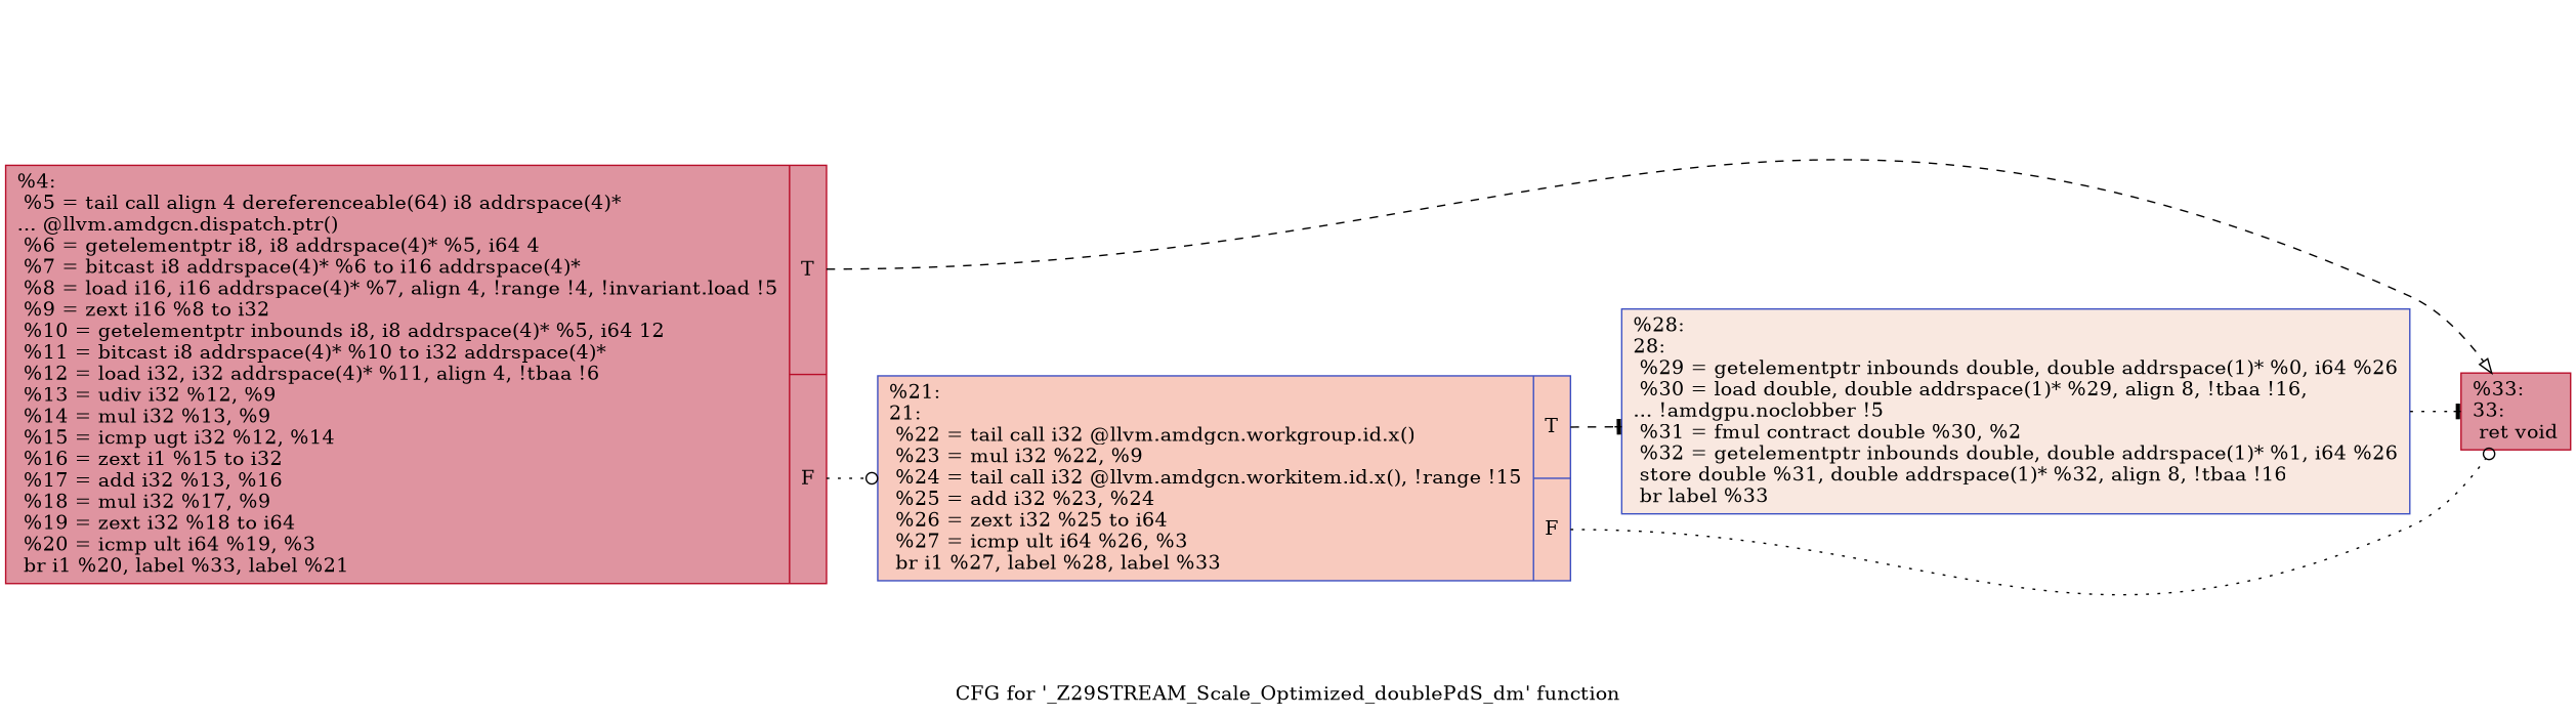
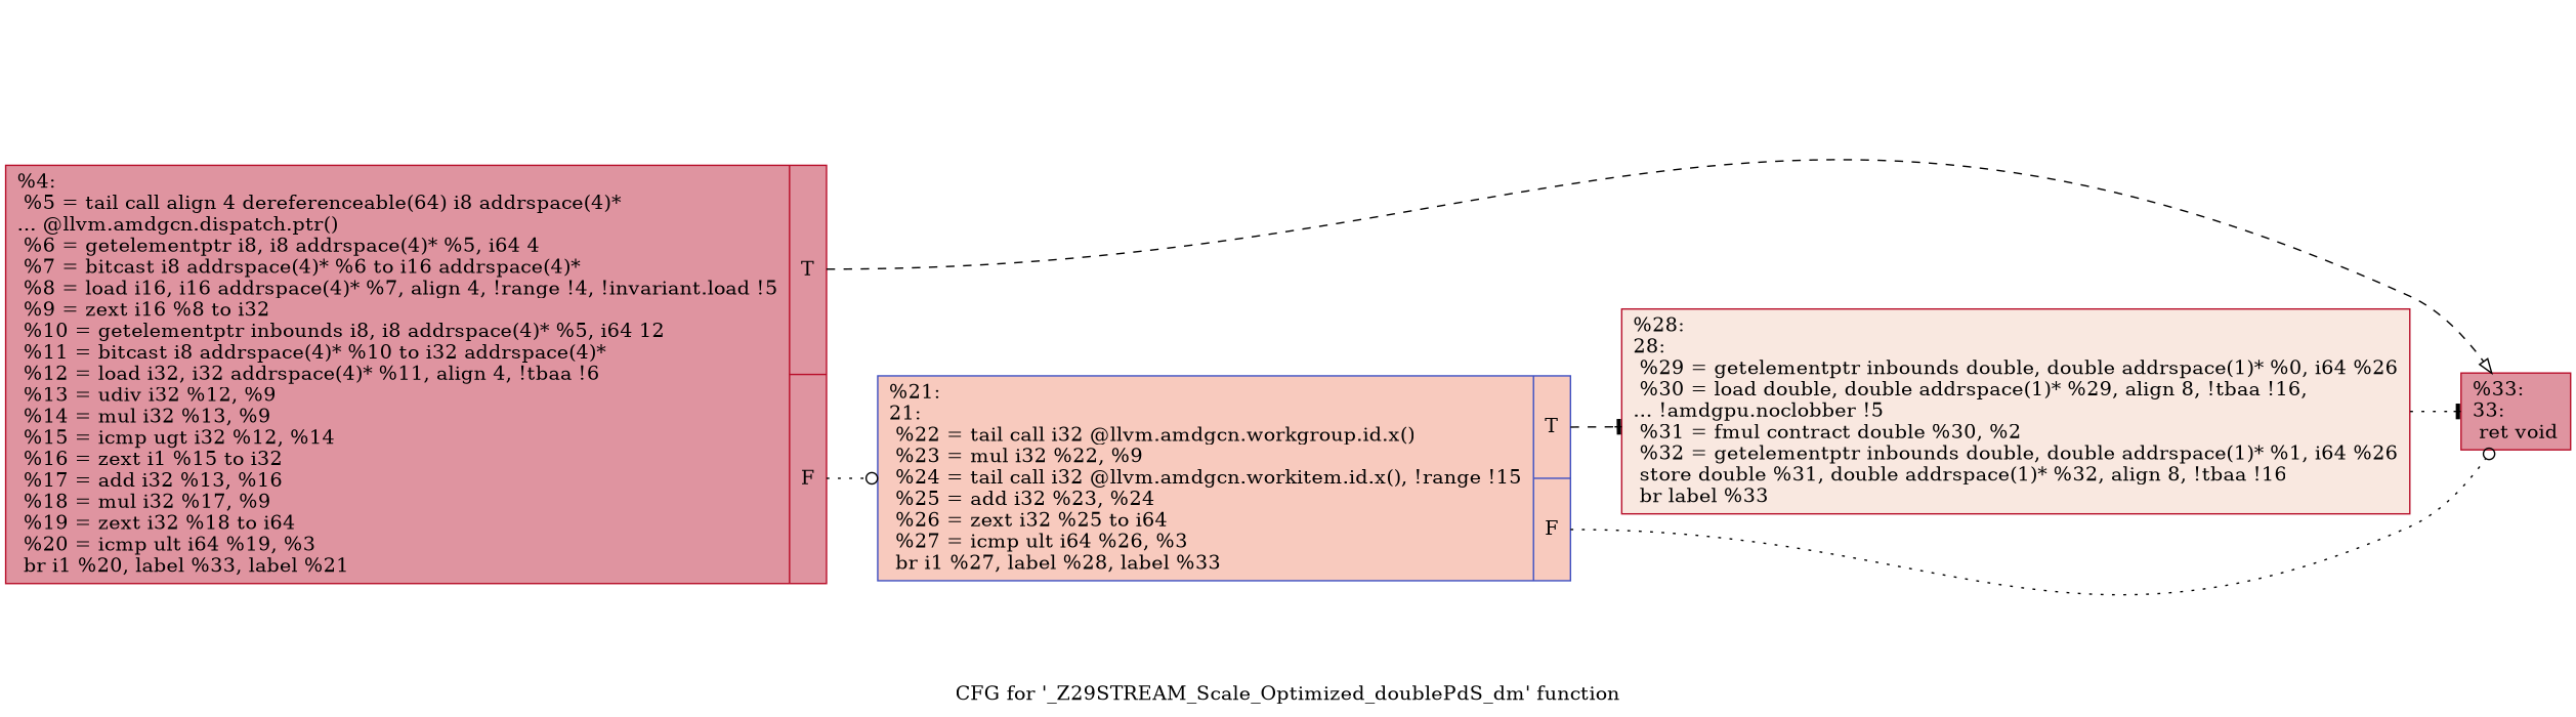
  digraph {
    label="CFG for '_Z29STREAM_Scale_Optimized_doublePdS_dm' function"
    rankdir=LR
    node [color="#b70d28ff" fillcolor="#b70d2870" shape=record style=filled]
    edge [tailport=s0 style=dotted arrowhead=odot]
    n1 [label="{%4:\l  %5 = tail call align 4 dereferenceable(64) i8 addrspace(4)*\l... @llvm.amdgcn.dispatch.ptr()\l  %6 = getelementptr i8, i8 addrspace(4)* %5, i64 4\l  %7 = bitcast i8 addrspace(4)* %6 to i16 addrspace(4)*\l  %8 = load i16, i16 addrspace(4)* %7, align 4, !range !4, !invariant.load !5\l  %9 = zext i16 %8 to i32\l  %10 = getelementptr inbounds i8, i8 addrspace(4)* %5, i64 12\l  %11 = bitcast i8 addrspace(4)* %10 to i32 addrspace(4)*\l  %12 = load i32, i32 addrspace(4)* %11, align 4, !tbaa !6\l  %13 = udiv i32 %12, %9\l  %14 = mul i32 %13, %9\l  %15 = icmp ugt i32 %12, %14\l  %16 = zext i1 %15 to i32\l  %17 = add i32 %13, %16\l  %18 = mul i32 %17, %9\l  %19 = zext i32 %18 to i64\l  %20 = icmp ult i64 %19, %3\l  br i1 %20, label %33, label %21\l|{<s0>T|<s1>F}}"]
    n2 [label="{%33:\l33:                                               \l  ret void\l}"]
    n3 [color="#3d50c3ff" fillcolor="#ef886b70" label="{%21:\l21:                                               \l  %22 = tail call i32 @llvm.amdgcn.workgroup.id.x()\l  %23 = mul i32 %22, %9\l  %24 = tail call i32 @llvm.amdgcn.workitem.id.x(), !range !15\l  %25 = add i32 %23, %24\l  %26 = zext i32 %25 to i64\l  %27 = icmp ult i64 %26, %3\l  br i1 %27, label %28, label %33\l|{<s0>T|<s1>F}}"]
-   n4 [color="#3d50c3ff" fillcolor="#f1ccb870" label="{%28:\l28:                                               \l  %29 = getelementptr inbounds double, double addrspace(1)* %0, i64 %26\l  %30 = load double, double addrspace(1)* %29, align 8, !tbaa !16,\l... !amdgpu.noclobber !5\l  %31 = fmul contract double %30, %2\l  %32 = getelementptr inbounds double, double addrspace(1)* %1, i64 %26\l  store double %31, double addrspace(1)* %32, align 8, !tbaa !16\l  br label %33\l}"]
+   n4 [fillcolor="#f1ccb870" label="{%28:\l28:                                               \l  %29 = getelementptr inbounds double, double addrspace(1)* %0, i64 %26\l  %30 = load double, double addrspace(1)* %29, align 8, !tbaa !16,\l... !amdgpu.noclobber !5\l  %31 = fmul contract double %30, %2\l  %32 = getelementptr inbounds double, double addrspace(1)* %1, i64 %26\l  store double %31, double addrspace(1)* %32, align 8, !tbaa !16\l  br label %33\l}"]
    n1 -> n2 [style=dashed arrowhead=onormal]
    n1 -> n3 [tailport=s1]
    n3 -> n2 [tailport=s1]
    n3 -> n4 [style=dashed arrowhead=tee]
    n4 -> n2 [arrowhead=tee tailport=""]
  }
